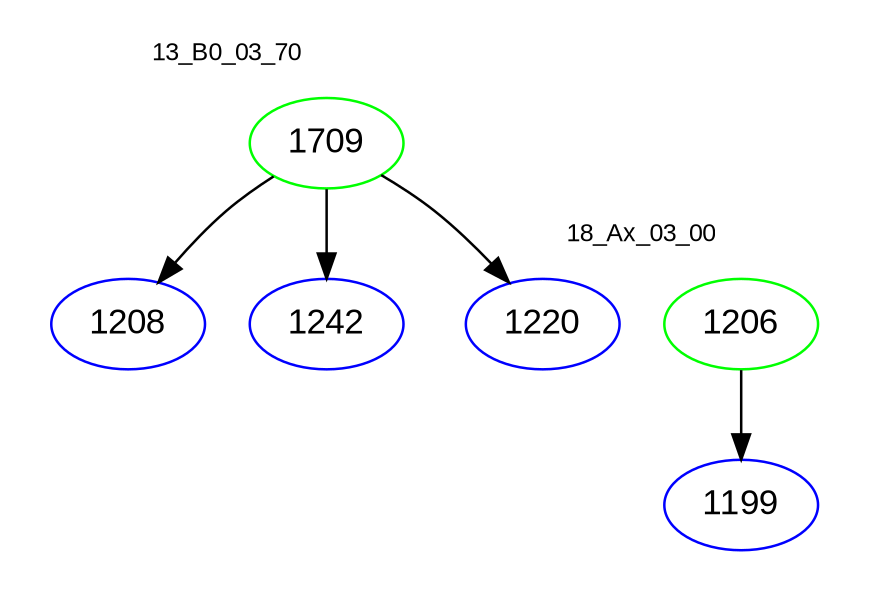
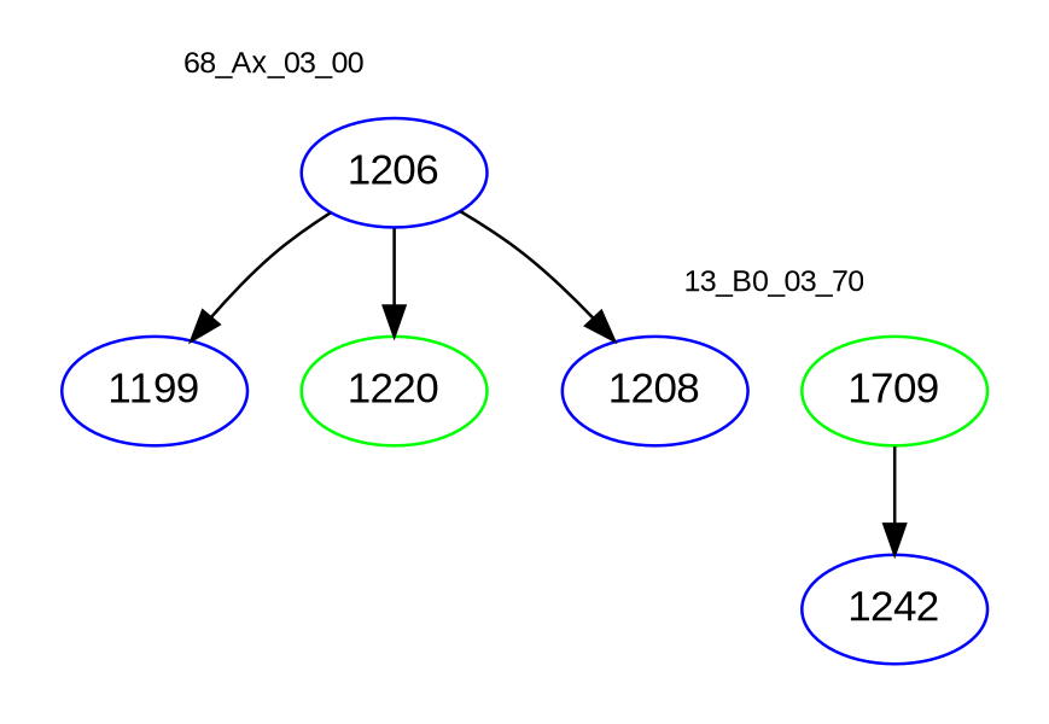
  digraph {
    fontname="Liberation Sans"
    node [color=blue fontname="Liberation Sans"]
    edge [color=black fontname="Liberation Sans"]
-   n1 [color=green label=1206]
+   n1 [label=1206]
    n2 [label=1199]
-   n3 [label=1220]
+   n3 [color=green label=1220]
    n4 [color=green label=1709]
    n5 [label=1208]
    n6 [label=1242]
    subgraph cluster_1 {
      color=white
      fontsize=10
-     label="18_Ax_03_00"
+     label="68_Ax_03_00"
      n1
      n2
      n3
    }
    subgraph cluster_2 {
      color=white
      fontsize=10
      label="13_B0_03_70"
      n4
      n5
      n6
    }
    n1 -> n2
-   n4 -> n3
-   n4 -> n5
+   n1 -> n3
+   n1 -> n5
    n4 -> n6
  }
